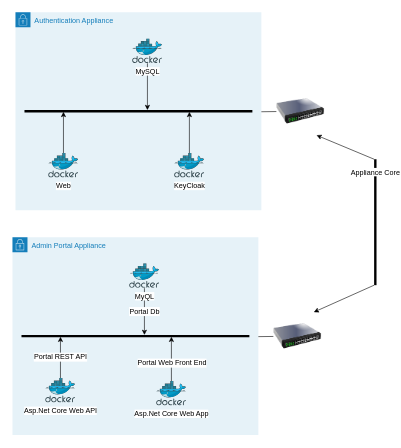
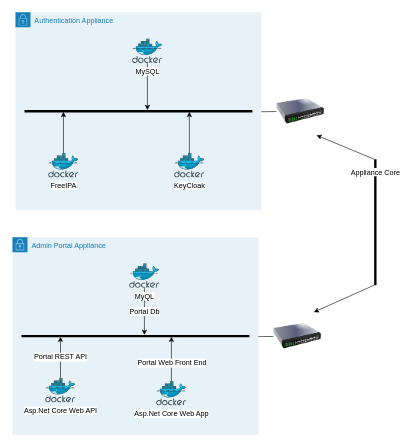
  <mxCell id="0" />
  <mxCell id="1" style="locked=1;" parent="0" />
  <mxCell id="2" value="Network Backbone" style="locked=1;" parent="0" />
  <mxCell id="3" style="edgeStyle=none;rounded=0;orthogonalLoop=1;jettySize=auto;html=1;fontSize=12;" edge="1" parent="2" source="5"><mxGeometry relative="1" as="geometry"><mxPoint x="527.027" y="225" as="targetPoint" /></mxGeometry></mxCell>
  <mxCell id="4" style="edgeStyle=none;rounded=0;orthogonalLoop=1;jettySize=auto;html=1;fontSize=12;" edge="1" parent="2" source="5"><mxGeometry relative="1" as="geometry"><mxPoint x="522.368" y="520" as="targetPoint" /></mxGeometry></mxCell>
  <mxCell id="5" value="Appliance Core" style="line;strokeWidth=4;direction=south;html=1;perimeter=backbonePerimeter;points=[];outlineConnect=0;fontSize=12;" vertex="1" parent="2"><mxGeometry x="620" y="265" width="10" height="210" as="geometry" /></mxCell>
  <mxCell id="6" value="" style="image;html=1;image=img/lib/clip_art/networking/Switch_128x128.png;fontSize=48;" vertex="1" parent="2"><mxGeometry x="460" y="145" width="80" height="80" as="geometry" /></mxCell>
  <mxCell id="7" value="" style="image;html=1;image=img/lib/clip_art/networking/Switch_128x128.png;fontSize=48;" vertex="1" parent="2"><mxGeometry x="455" y="520" width="80" height="80" as="geometry" /></mxCell>
  <mxCell id="8" value="security subnet" style="locked=1;" parent="0" />
  <mxCell id="9" style="rounded=0;orthogonalLoop=1;jettySize=auto;html=1;fontSize=48;" edge="1" parent="8" target="12"><mxGeometry relative="1" as="geometry"><mxPoint x="460" y="185.5" as="sourcePoint" /><mxPoint x="430" y="194" as="targetPoint" /></mxGeometry></mxCell>
  <mxCell id="10" value="Authentication Appliance" style="points=[[0,0],[0.25,0],[0.5,0],[0.75,0],[1,0],[1,0.25],[1,0.5],[1,0.75],[1,1],[0.75,1],[0.5,1],[0.25,1],[0,1],[0,0.75],[0,0.5],[0,0.25]];outlineConnect=0;gradientColor=none;html=1;whiteSpace=wrap;fontSize=12;fontStyle=0;shape=mxgraph.aws4.group;grIcon=mxgraph.aws4.group_security_group;grStroke=0;strokeColor=#147EBA;fillColor=#E6F2F8;verticalAlign=top;align=left;spacingLeft=30;fontColor=#147EBA;dashed=0;" vertex="1" parent="8"><mxGeometry x="25" y="20" width="410" height="330" as="geometry" /></mxCell>
  <mxCell id="11" value="KeyCloak" style="sketch=0;aspect=fixed;html=1;points=[];align=center;image;fontSize=12;image=img/lib/mscae/Docker.svg;" vertex="1" parent="8"><mxGeometry x="290" y="255" width="50" height="41" as="geometry" /></mxCell>
  <mxCell id="12" value="" style="line;strokeWidth=4;html=1;perimeter=backbonePerimeter;points=[];outlineConnect=0;fontSize=48;" vertex="1" parent="8"><mxGeometry x="40" y="180" width="380" height="10" as="geometry" /></mxCell>
  <mxCell id="13" style="edgeStyle=none;rounded=0;orthogonalLoop=1;jettySize=auto;html=1;fontSize=48;" edge="1" parent="8" source="11" target="12"><mxGeometry relative="1" as="geometry" /></mxCell>
  <mxCell id="14" style="edgeStyle=none;rounded=0;orthogonalLoop=1;jettySize=auto;html=1;fontSize=48;" edge="1" parent="8" source="15" target="12"><mxGeometry relative="1" as="geometry"><mxPoint x="325" y="-5" as="targetPoint" /></mxGeometry></mxCell>
  <mxCell id="15" value="MySQL" style="sketch=0;aspect=fixed;html=1;points=[];align=center;image;fontSize=12;image=img/lib/mscae/Docker.svg;" vertex="1" parent="8"><mxGeometry x="220" y="64" width="50" height="41" as="geometry" /></mxCell>
  <mxCell id="16" style="edgeStyle=none;rounded=0;orthogonalLoop=1;jettySize=auto;html=1;fontSize=48;" edge="1" parent="8" source="17" target="12"><mxGeometry relative="1" as="geometry"><mxPoint x="105" y="365" as="targetPoint" /></mxGeometry></mxCell>
- <mxCell id="17" value="Web" style="sketch=0;aspect=fixed;html=1;points=[];align=center;image;fontSize=12;image=img/lib/mscae/Docker.svg;" vertex="1" parent="8"><mxGeometry x="80" y="255" width="50" height="41" as="geometry" /></mxCell>
+ <mxCell id="17" value="FreeIPA" style="sketch=0;aspect=fixed;html=1;points=[];align=center;image;fontSize=12;image=img/lib/mscae/Docker.svg;" vertex="1" parent="8"><mxGeometry x="80" y="255" width="50" height="41" as="geometry" /></mxCell>
  <mxCell id="18" value="Admin Portal Appliance" style="locked=1;" parent="0" />
  <mxCell id="19" style="rounded=0;orthogonalLoop=1;jettySize=auto;html=1;fontSize=48;" edge="1" parent="18" target="22"><mxGeometry relative="1" as="geometry"><mxPoint x="425" y="569" as="targetPoint" /><mxPoint x="455" y="560.5" as="sourcePoint" /></mxGeometry></mxCell>
  <mxCell id="20" value="Admin Portal Appliance" style="points=[[0,0],[0.25,0],[0.5,0],[0.75,0],[1,0],[1,0.25],[1,0.5],[1,0.75],[1,1],[0.75,1],[0.5,1],[0.25,1],[0,1],[0,0.75],[0,0.5],[0,0.25]];outlineConnect=0;gradientColor=none;html=1;whiteSpace=wrap;fontSize=12;fontStyle=0;shape=mxgraph.aws4.group;grIcon=mxgraph.aws4.group_security_group;grStroke=0;strokeColor=#147EBA;fillColor=#E6F2F8;verticalAlign=top;align=left;spacingLeft=30;fontColor=#147EBA;dashed=0;" vertex="1" parent="18"><mxGeometry x="20" y="395" width="410" height="330" as="geometry" /></mxCell>
  <mxCell id="21" value="Asp.Net Core Web App" style="sketch=0;aspect=fixed;html=1;points=[];align=center;image;fontSize=12;image=img/lib/mscae/Docker.svg;" vertex="1" parent="18"><mxGeometry x="260" y="635" width="50" height="41" as="geometry" /></mxCell>
  <mxCell id="22" value="" style="line;strokeWidth=4;html=1;perimeter=backbonePerimeter;points=[];outlineConnect=0;fontSize=48;" vertex="1" parent="18"><mxGeometry x="35" y="555" width="380" height="10" as="geometry" /></mxCell>
  <mxCell id="23" style="edgeStyle=none;rounded=0;orthogonalLoop=1;jettySize=auto;html=1;fontSize=48;" edge="1" parent="18" source="21" target="22"><mxGeometry relative="1" as="geometry" /></mxCell>
  <mxCell id="24" value="Portal Web Front End" style="edgeLabel;html=1;align=center;verticalAlign=middle;resizable=0;points=[];fontSize=12;" vertex="1" connectable="0" parent="23"><mxGeometry x="-0.42" y="1" relative="1" as="geometry"><mxPoint x="1" y="-10" as="offset" /></mxGeometry></mxCell>
  <mxCell id="25" value="Portal Db" style="edgeStyle=none;rounded=0;orthogonalLoop=1;jettySize=auto;html=1;fontSize=12;" edge="1" parent="18" source="26" target="22"><mxGeometry relative="1" as="geometry" /></mxCell>
  <mxCell id="26" value="MyQL" style="sketch=0;aspect=fixed;html=1;points=[];align=center;image;fontSize=12;image=img/lib/mscae/Docker.svg;" vertex="1" parent="18"><mxGeometry x="215" y="439" width="50" height="41" as="geometry" /></mxCell>
  <mxCell id="27" value="Portal REST API" style="edgeStyle=none;rounded=0;orthogonalLoop=1;jettySize=auto;html=1;fontSize=12;" edge="1" parent="18" source="28" target="22"><mxGeometry relative="1" as="geometry" /></mxCell>
  <mxCell id="28" value="Asp.Net Core Web API" style="sketch=0;aspect=fixed;html=1;points=[];align=center;image;fontSize=12;image=img/lib/mscae/Docker.svg;" vertex="1" parent="18"><mxGeometry x="75" y="630" width="50" height="41" as="geometry" /></mxCell>
  <mxCell id="29" value="Content Server Appliance" parent="0" />
